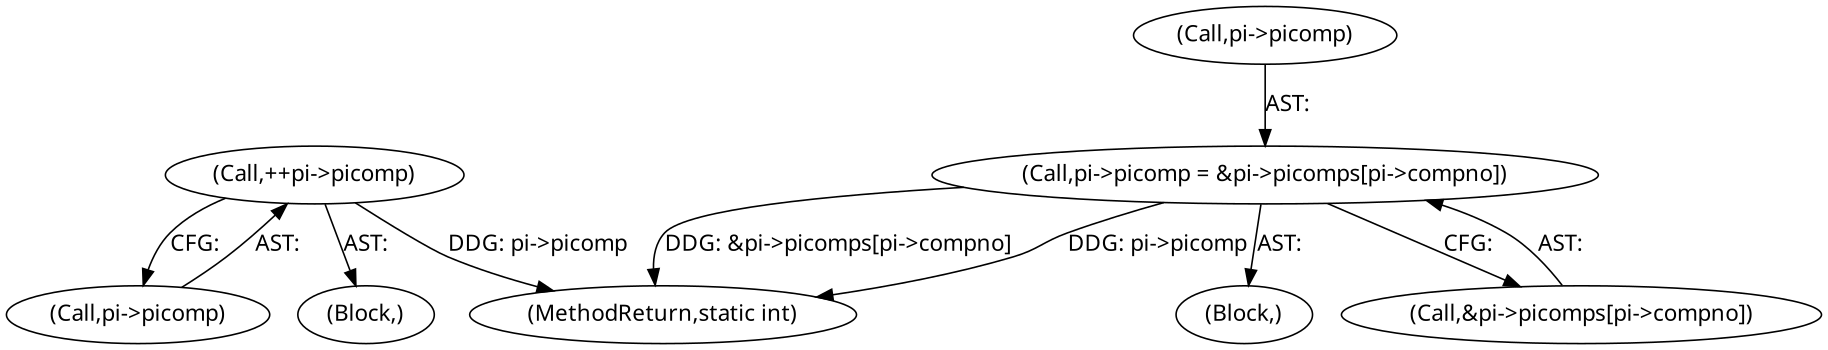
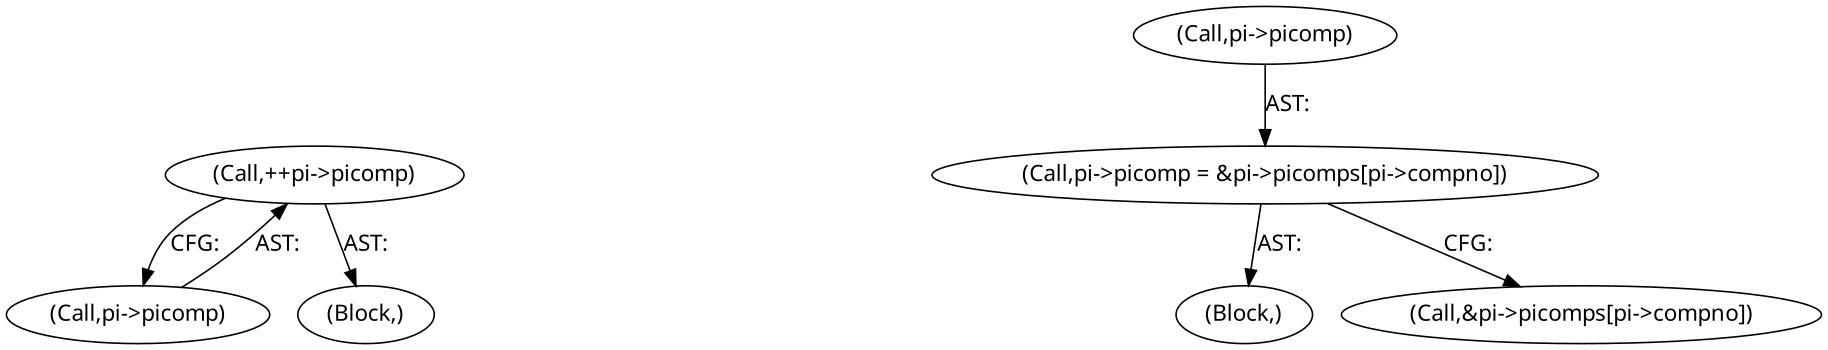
  digraph {
    fontname="Noto Sans"
    node [fontname="Noto Sans"]
    edge [fontname="Noto Sans"]
    n1 [label="(Call,pi->picomp = &pi->picomps[pi->compno])"]
    n2 [label="(Block,)"]
-   n3 [label="(MethodReturn,static int)"]
    n4 [label="(Call,&pi->picomps[pi->compno])"]
    n5 [label="(Call,++pi->picomp)"]
    n6 [label="(Call,pi->picomp)"]
    n7 [label="(Block,)"]
    n8 [label="(Call,pi->picomp)"]
    n1 -> n2 [label="AST: "]
-   n1 -> n3 [label="DDG: &pi->picomps[pi->compno]"]
-   n1 -> n3 [label="DDG: pi->picomp"]
    n1 -> n4 [label="CFG: "]
-   n4 -> n1 [label="AST: "]
-   n5 -> n3 [label="DDG: pi->picomp"]
    n5 -> n6 [label="CFG: "]
    n5 -> n7 [label="AST: "]
    n6 -> n5 [label="AST: "]
    n8 -> n1 [label="AST: "]
  }
